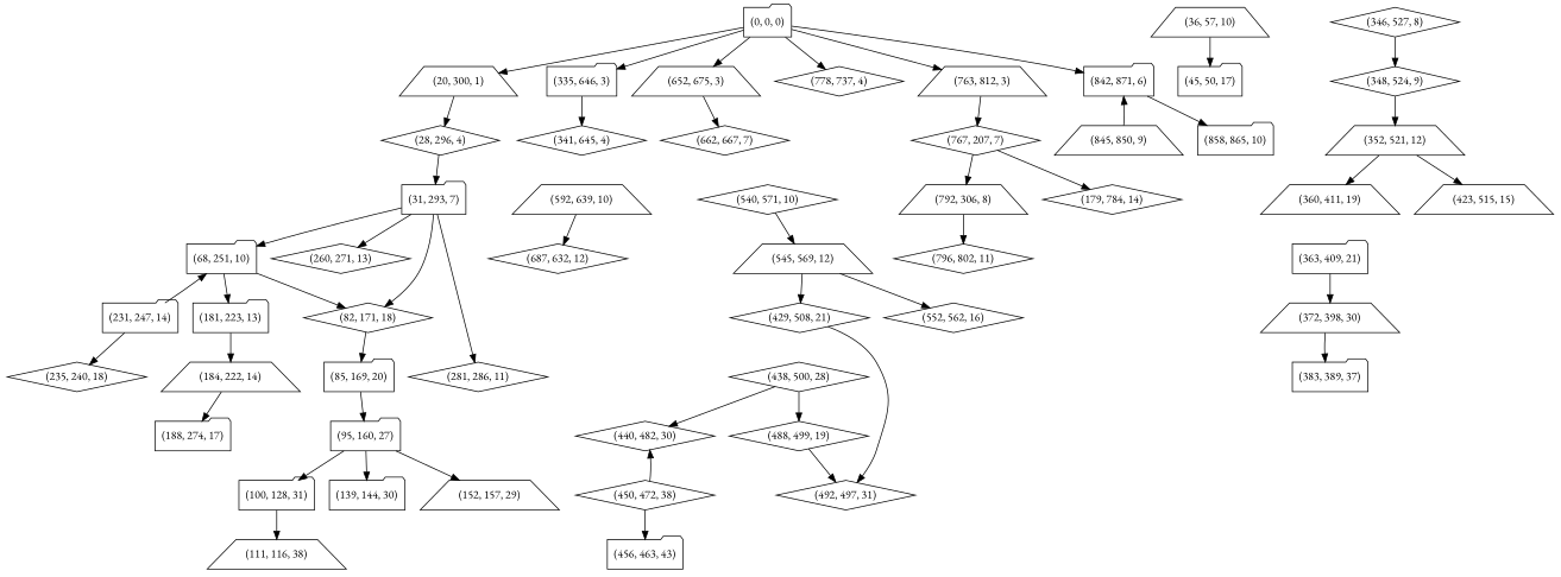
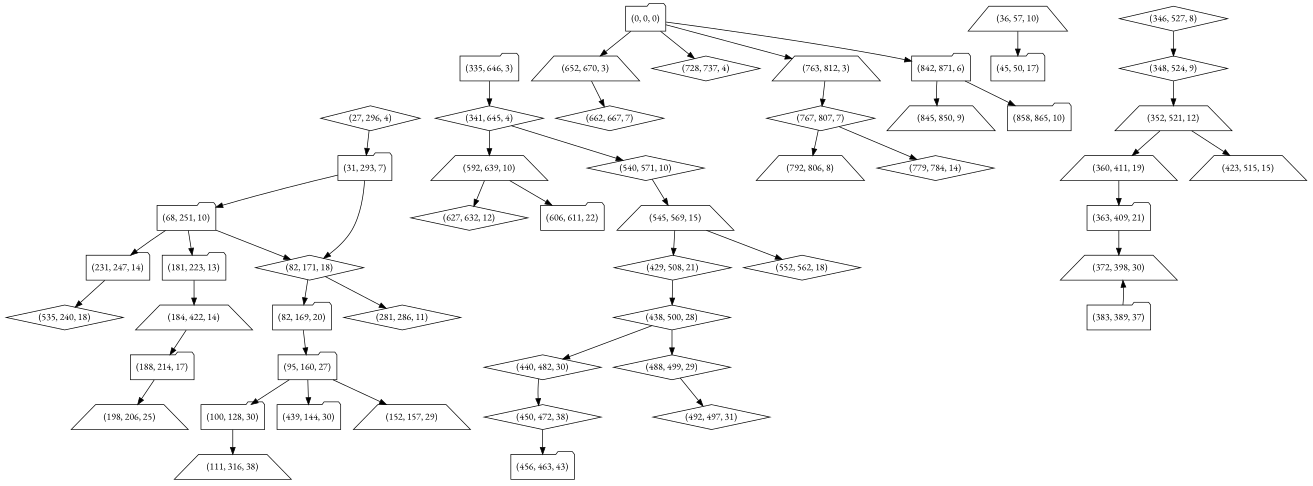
  digraph {
    fontname="EB Garamond"
    node [fontname="EB Garamond" shape=diamond]
    edge [fontname="EB Garamond"]
    "(0, 0, 0)" [shape=folder]
-   "(20, 300, 1)" [shape=trapezium]
    "(335, 646, 3)" [shape=folder]
-   "(652, 675, 3)" [shape=trapezium]
-   "(728, 737, 4)" [label="(778, 737, 4)"]
+   "(652, 675, 3)" [shape=trapezium label="(652, 670, 3)"]
+   "(728, 737, 4)"
    "(763, 812, 3)" [shape=trapezium]
    "(842, 871, 6)" [shape=folder]
-   "(27, 296, 4)" [label="(28, 296, 4)"]
+   "(27, 296, 4)"
    "(341, 645, 4)"
    "(662, 667, 7)"
-   "(767, 807, 7)" [label="(767, 207, 7)"]
+   "(767, 807, 7)"
    "(845, 850, 9)" [shape=trapezium]
    "(858, 865, 10)" [shape=folder]
    "(31, 293, 7)" [shape=folder]
    "(68, 251, 10)" [shape=folder]
-   "(260, 271, 13)"
    "(281, 286, 11)"
    "(82, 171, 18)"
    "(36, 57, 10)" [shape=trapezium]
    "(45, 50, 17)" [shape=folder]
    "(181, 223, 13)" [shape=folder]
    "(231, 247, 14)" [shape=folder]
-   "(85, 169, 20)" [shape=folder]
-   "(184, 222, 14)" [shape=trapezium]
-   "(235, 240, 18)"
+   "(85, 169, 20)" [shape=folder label="(82, 169, 20)"]
+   "(184, 222, 14)" [shape=trapezium label="(184, 422, 14)"]
+   "(235, 240, 18)" [label="(535, 240, 18)"]
    "(95, 160, 27)" [shape=folder]
-   "(100, 128, 31)" [shape=folder]
-   "(139, 144, 30)" [shape=folder]
+   "(100, 128, 31)" [shape=folder label="(100, 128, 30)"]
+   "(139, 144, 30)" [shape=folder label="(439, 144, 30)"]
    "(152, 157, 29)" [shape=trapezium]
-   "(111, 116, 38)" [shape=trapezium]
-   "(188, 214, 17)" [shape=folder label="(188, 274, 17)"]
+   "(111, 116, 38)" [shape=trapezium label="(111, 316, 38)"]
+   "(188, 214, 17)" [shape=folder]
+   "(198, 206, 25)" [shape=trapezium]
    "(540, 571, 10)"
    "(592, 639, 10)" [shape=trapezium]
    "(346, 527, 8)"
    "(348, 524, 9)"
-   "(545, 569, 12)" [shape=trapezium]
-   "(627, 632, 12)" [label="(687, 632, 12)"]
+   "(545, 569, 12)" [shape=trapezium label="(545, 569, 15)"]
+   "(606, 611, 22)" [shape=folder]
+   "(627, 632, 12)"
    "(352, 521, 12)" [shape=trapezium]
    "(360, 411, 19)" [shape=trapezium]
    "(423, 515, 15)" [shape=trapezium]
    "(363, 409, 21)" [shape=folder]
    "(372, 398, 30)" [shape=trapezium]
    "(383, 389, 37)" [shape=folder]
    "(429, 508, 21)"
    "(438, 500, 28)"
    "(440, 482, 30)"
-   "(488, 499, 29)" [label="(488, 499, 19)"]
+   "(488, 499, 29)"
    "(450, 472, 38)"
    "(492, 497, 31)"
    n52 [label="(456, 463, 43)" shape=folder]
-   "(552, 562, 16)"
-   "(779, 784, 14)" [label="(179, 784, 14)"]
-   "(792, 806, 8)" [shape=trapezium label="(792, 306, 8)"]
-   "(796, 802, 11)"
-   "(0, 0, 0)" -> "(20, 300, 1)"
-   "(0, 0, 0)" -> "(335, 646, 3)"
+   "(552, 562, 16)" [label="(552, 562, 18)"]
+   "(779, 784, 14)"
+   "(792, 806, 8)" [shape=trapezium]
    "(0, 0, 0)" -> "(652, 675, 3)"
    "(0, 0, 0)" -> "(728, 737, 4)"
    "(0, 0, 0)" -> "(763, 812, 3)"
    "(0, 0, 0)" -> "(842, 871, 6)"
-   "(20, 300, 1)" -> "(27, 296, 4)"
    "(335, 646, 3)" -> "(341, 645, 4)"
    "(652, 675, 3)" -> "(662, 667, 7)"
    "(763, 812, 3)" -> "(767, 807, 7)"
-   "(845, 850, 9)" -> "(842, 871, 6)"
+   "(842, 871, 6)" -> "(845, 850, 9)"
    "(842, 871, 6)" -> "(858, 865, 10)"
    "(27, 296, 4)" -> "(31, 293, 7)"
+   "(341, 645, 4)" -> "(540, 571, 10)"
+   "(341, 645, 4)" -> "(592, 639, 10)"
    "(767, 807, 7)" -> "(779, 784, 14)"
    "(767, 807, 7)" -> "(792, 806, 8)"
    "(31, 293, 7)" -> "(68, 251, 10)"
-   "(31, 293, 7)" -> "(260, 271, 13)"
-   "(31, 293, 7)" -> "(281, 286, 11)"
+   "(82, 171, 18)" -> "(281, 286, 11)"
    "(31, 293, 7)" -> "(82, 171, 18)"
    "(68, 251, 10)" -> "(82, 171, 18)"
    "(68, 251, 10)" -> "(181, 223, 13)"
-   "(231, 247, 14)" -> "(68, 251, 10)"
+   "(68, 251, 10)" -> "(231, 247, 14)"
    "(82, 171, 18)" -> "(85, 169, 20)"
    "(36, 57, 10)" -> "(45, 50, 17)"
    "(181, 223, 13)" -> "(184, 222, 14)"
    "(231, 247, 14)" -> "(235, 240, 18)"
    "(85, 169, 20)" -> "(95, 160, 27)"
    "(184, 222, 14)" -> "(188, 214, 17)"
    "(95, 160, 27)" -> "(100, 128, 31)"
    "(95, 160, 27)" -> "(139, 144, 30)"
    "(95, 160, 27)" -> "(152, 157, 29)"
    "(100, 128, 31)" -> "(111, 116, 38)"
+   "(188, 214, 17)" -> "(198, 206, 25)"
    "(540, 571, 10)" -> "(545, 569, 12)"
+   "(592, 639, 10)" -> "(606, 611, 22)"
    "(592, 639, 10)" -> "(627, 632, 12)"
    "(346, 527, 8)" -> "(348, 524, 9)"
    "(348, 524, 9)" -> "(352, 521, 12)"
    "(545, 569, 12)" -> "(429, 508, 21)"
    "(545, 569, 12)" -> "(552, 562, 16)"
    "(352, 521, 12)" -> "(360, 411, 19)"
    "(352, 521, 12)" -> "(423, 515, 15)"
+   "(360, 411, 19)" -> "(363, 409, 21)"
    "(363, 409, 21)" -> "(372, 398, 30)"
-   "(372, 398, 30)" -> "(383, 389, 37)"
-   "(429, 508, 21)" -> "(492, 497, 31)"
+   "(383, 389, 37)" -> "(372, 398, 30)"
+   "(429, 508, 21)" -> "(438, 500, 28)"
    "(438, 500, 28)" -> "(440, 482, 30)"
    "(438, 500, 28)" -> "(488, 499, 29)"
-   "(450, 472, 38)" -> "(440, 482, 30)"
+   "(440, 482, 30)" -> "(450, 472, 38)"
    "(488, 499, 29)" -> "(492, 497, 31)"
    "(450, 472, 38)" -> n52
-   "(792, 806, 8)" -> "(796, 802, 11)"
  }
